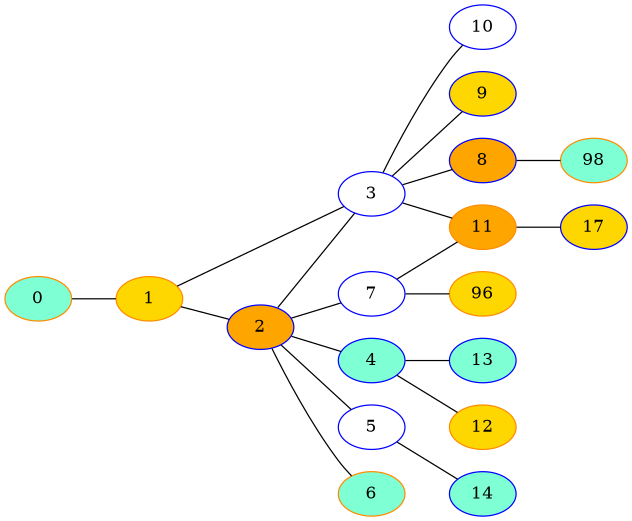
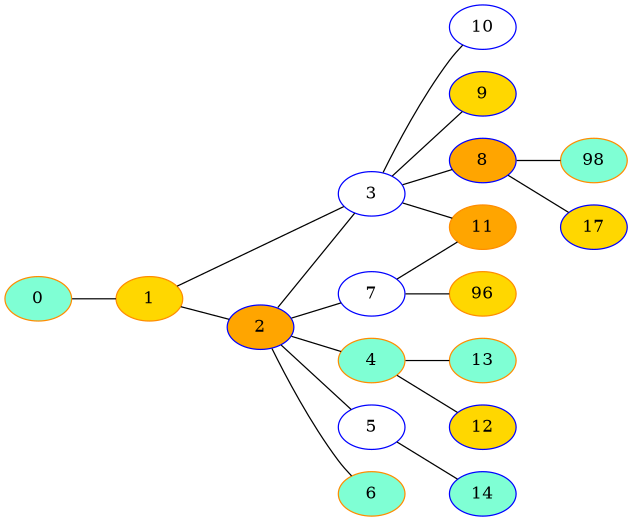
  graph {
    rankdir=LR
    node [color=blue fillcolor=aquamarine style=filled]
    0 [color=darkorange]
    1 [color=darkorange fillcolor=gold]
    2 [fillcolor=orange]
    3 [fillcolor=white]
-   4
+   4 [color=darkorange]
    5 [fillcolor=white]
    6 [color=darkorange]
    7 [fillcolor=white]
    8 [fillcolor=orange]
    10 [fillcolor=white]
    11 [color=darkorange fillcolor=orange]
    9 [fillcolor=gold]
-   12 [color=darkorange fillcolor=gold]
-   13
+   12 [fillcolor=gold]
+   13 [color=darkorange]
    14
    n16 [color=darkorange fillcolor=gold label=96]
    17 [fillcolor=gold]
    n18 [color=darkorange label=98]
    0 -- 1
    1 -- 2
    1 -- 3
    2 -- 3
    2 -- 4
    2 -- 5
    2 -- 6
    2 -- 7
    3 -- 8
    3 -- 10
    3 -- 11
    3 -- 9
    4 -- 12
    4 -- 13
    5 -- 14
    7 -- 11
    7 -- n16
-   11 -- 17
+   8 -- 17
    8 -- n18
  }
